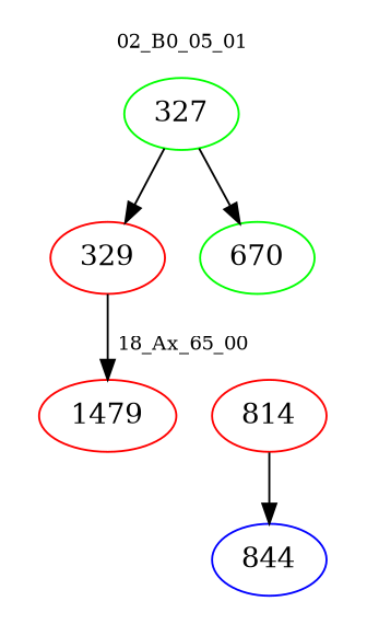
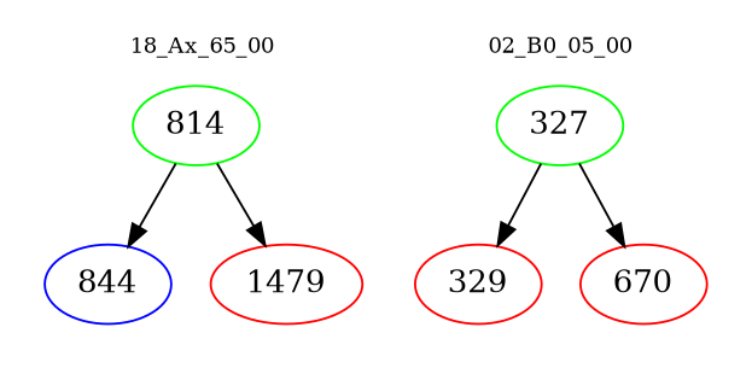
  digraph {
    node [color=red]
    edge [color=black]
-   n1 [label=814]
+   n1 [color=green label=814]
    n2 [color=blue label=844]
    n3 [label=1479]
    n4 [color=green label=327]
    n5 [label=329]
-   n6 [color=green label=670]
+   n6 [label=670]
    subgraph cluster_1 {
      color=white
      fontsize=10
      label="18_Ax_65_00"
      n1
      n2
      n3
    }
    subgraph cluster_2 {
      color=white
      fontsize=10
-     label="02_B0_05_01"
+     label="02_B0_05_00"
      n4
      n5
      n6
    }
    n1 -> n2
-   n5 -> n3
+   n1 -> n3
    n4 -> n5
    n4 -> n6
  }
